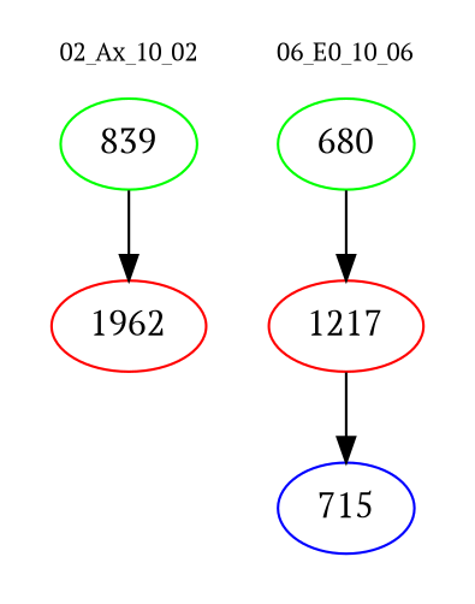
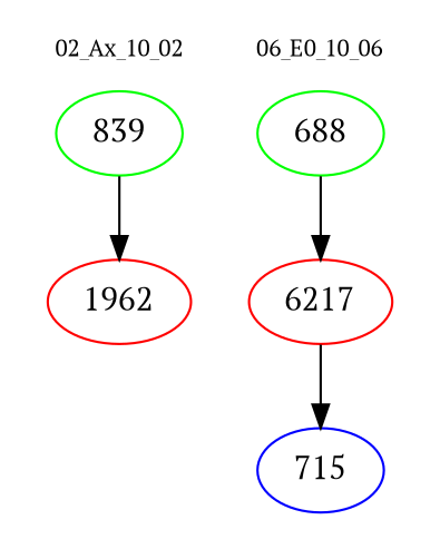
  digraph {
    fontname="PT Serif"
    node [color=green fontname="PT Serif"]
    edge [color=black fontname="PT Serif"]
    n1 [label=839]
    n2 [color=red label=1962]
-   n3 [label=680]
-   n4 [color=red label=1217]
+   n3 [label=688]
+   n4 [color=red label=6217]
    n5 [color=blue label=715]
    subgraph cluster_1 {
      color=white
      fontsize=10
      label="02_Ax_10_02"
      n1
      n2
    }
    subgraph cluster_2 {
      color=white
      fontsize=10
      label="06_E0_10_06"
      n3
      n4
      n5
    }
    n1 -> n2
    n3 -> n4
    n4 -> n5
  }
